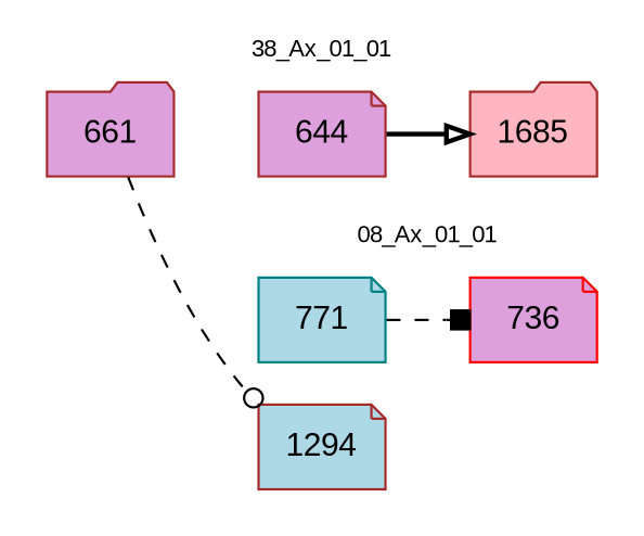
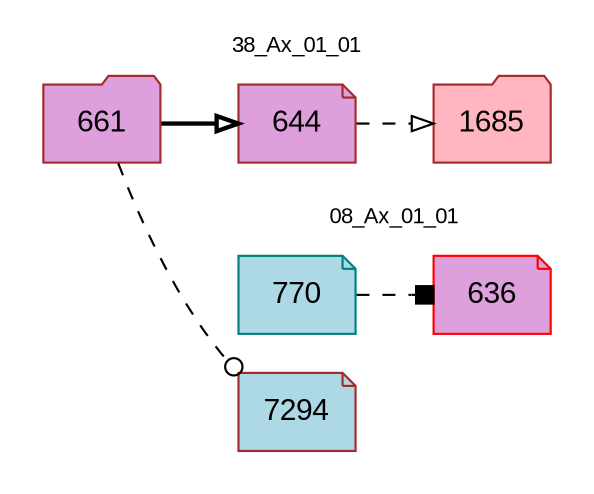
  digraph {
    fontname="Liberation Sans"
    rankdir=LR
    node [color=brown fillcolor=plum fontname="Liberation Sans" shape=note style=filled]
    edge [arrowhead=onormal color=black fontname="Liberation Sans" style=dashed]
-   n1 [color=teal fillcolor=lightblue label=771]
-   n2 [color=red label=736]
-   n3 [fillcolor=lightblue label=1294]
+   n1 [color=teal fillcolor=lightblue label=770]
+   n2 [color=red label=636]
+   n3 [fillcolor=lightblue label=7294]
    n4 [label=661 shape=folder]
    n5 [label=644]
    n6 [fillcolor=lightpink label=1685 shape=folder]
    subgraph cluster_1 {
      color=white
      fontsize=10
      label="08_Ax_01_01"
      n1
      n2
      n3
    }
    subgraph cluster_2 {
      color=white
      fontsize=10
      label="38_Ax_01_01"
      n4
      n5
      n6
    }
    n1 -> n2 [arrowhead=box]
    n4 -> n3 [arrowhead=odot]
-   n5 -> n6 [style=bold]
+   n4 -> n5 [style=bold]
+   n5 -> n6
  }
